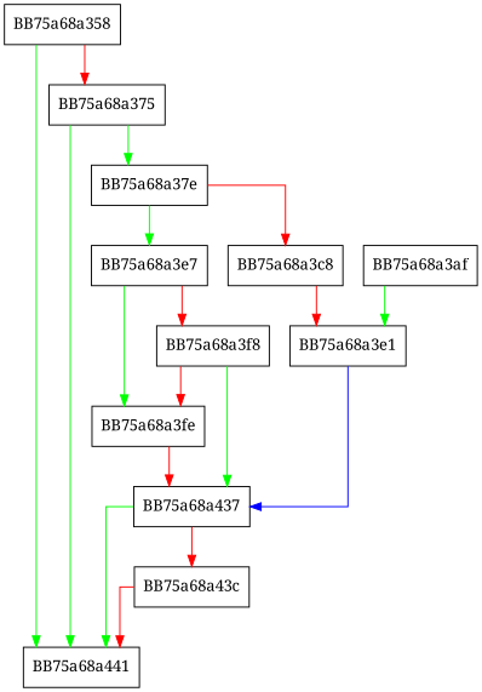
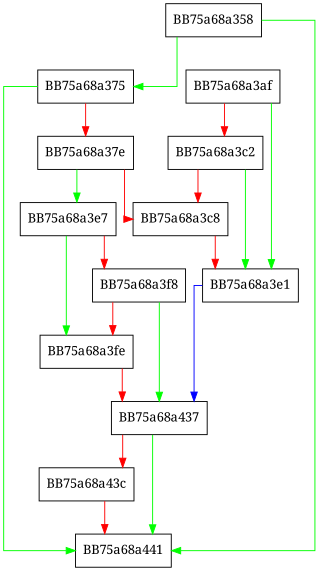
  digraph {
    fontname="Noto Serif"
    splines=ortho
    node [fontname="Noto Serif" shape=box]
    edge [color=red fontname="Noto Serif"]
    BB75a68a358
    BB75a68a441
    BB75a68a375
    BB75a68a37e
    BB75a68a3e7
    BB75a68a3c8
    BB75a68a3fe
    BB75a68a3f8
    BB75a68a3af
    BB75a68a3e1
+   BB75a68a3c2
    BB75a68a437
    BB75a68a43c
    BB75a68a358 -> BB75a68a441 [color=green]
-   BB75a68a358 -> BB75a68a375
+   BB75a68a358 -> BB75a68a375 [color=green]
    BB75a68a375 -> BB75a68a441 [color=green]
-   BB75a68a375 -> BB75a68a37e [color=green]
+   BB75a68a375 -> BB75a68a37e
    BB75a68a37e -> BB75a68a3e7 [color=green]
    BB75a68a37e -> BB75a68a3c8
    BB75a68a3e7 -> BB75a68a3fe [color=green]
    BB75a68a3e7 -> BB75a68a3f8
    BB75a68a3c8 -> BB75a68a3e1
    BB75a68a3fe -> BB75a68a437
    BB75a68a3f8 -> BB75a68a3fe
    BB75a68a3f8 -> BB75a68a437 [color=green]
    BB75a68a3af -> BB75a68a3e1 [color=green]
+   BB75a68a3af -> BB75a68a3c2
    BB75a68a3e1 -> BB75a68a437 [color=blue]
+   BB75a68a3c2 -> BB75a68a3c8
+   BB75a68a3c2 -> BB75a68a3e1 [color=green]
    BB75a68a437 -> BB75a68a441 [color=green]
    BB75a68a437 -> BB75a68a43c
    BB75a68a43c -> BB75a68a441
  }
